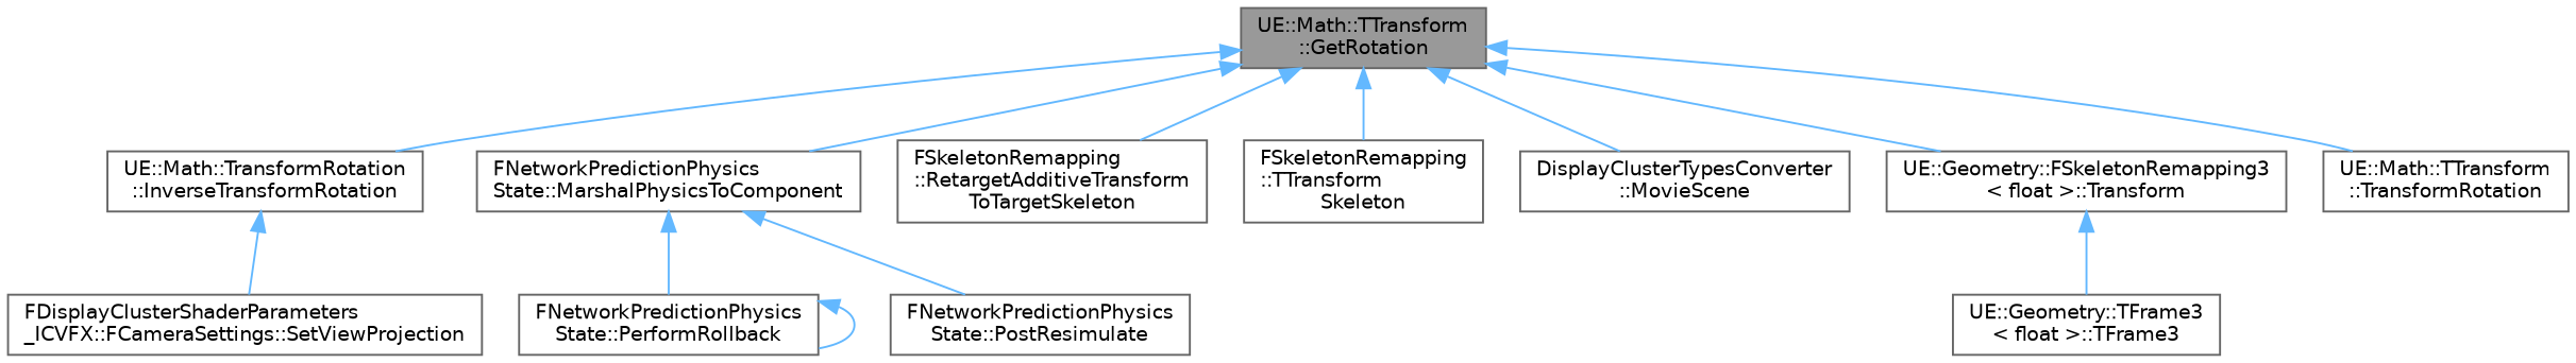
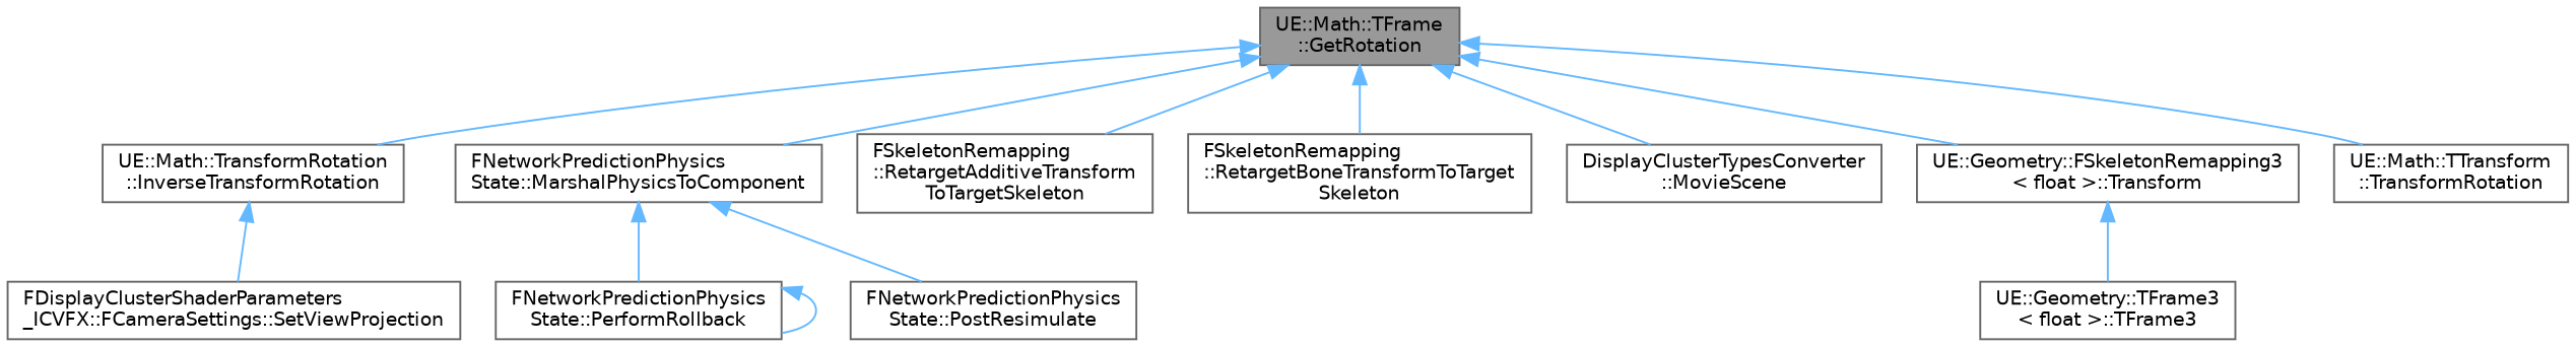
  digraph {
    rankdir=TB
    node [color=grey40 fillcolor=white fontname=Helvetica fontsize=10 shape=box style=filled]
    edge [color=steelblue1 dir=back fontname=Helvetica fontsize=10 labelfontname=Helvetica labelfontsize=10 style=solid]
-   n1 [color=gray40 fillcolor=grey60 fontcolor=black height=0.2 label="UE::Math::TTransform\l::GetRotation" width=0.4]
+   n1 [color=gray40 fillcolor=grey60 fontcolor=black height=0.2 label="UE::Math::TFrame\l::GetRotation" width=0.4]
    n2 [height=0.2 label="UE::Math::TransformRotation\l::InverseTransformRotation" width=0.4]
    n3 [height=0.2 label="FNetworkPredictionPhysics\lState::MarshalPhysicsToComponent" width=0.4]
    n4 [height=0.2 label="FSkeletonRemapping\l::RetargetAdditiveTransform\lToTargetSkeleton" width=0.4]
-   n5 [height=0.2 label="FSkeletonRemapping\l::TTransform\lSkeleton" width=0.4]
+   n5 [height=0.2 label="FSkeletonRemapping\l::RetargetBoneTransformToTarget\lSkeleton" width=0.4]
    n6 [height=0.2 label="DisplayClusterTypesConverter\l::MovieScene" width=0.4]
    n7 [height=0.2 label="UE::Geometry::FSkeletonRemapping3\l\< float \>::Transform" width=0.4]
    n8 [height=0.2 label="UE::Math::TTransform\l::TransformRotation" width=0.4]
    n9 [height=0.2 label="FDisplayClusterShaderParameters\l_ICVFX::FCameraSettings::SetViewProjection" width=0.4]
    n10 [height=0.2 label="FNetworkPredictionPhysics\lState::PerformRollback" width=0.4]
    n11 [height=0.2 label="FNetworkPredictionPhysics\lState::PostResimulate" width=0.4]
    n12 [height=0.2 label="UE::Geometry::TFrame3\l\< float \>::TFrame3" width=0.4]
    n1 -> n2
    n1 -> n3
    n1 -> n4
    n1 -> n5
    n1 -> n6
    n1 -> n7
    n1 -> n8
    n2 -> n9
    n3 -> n10
    n3 -> n11
    n7 -> n12
    n10 -> n10
  }
